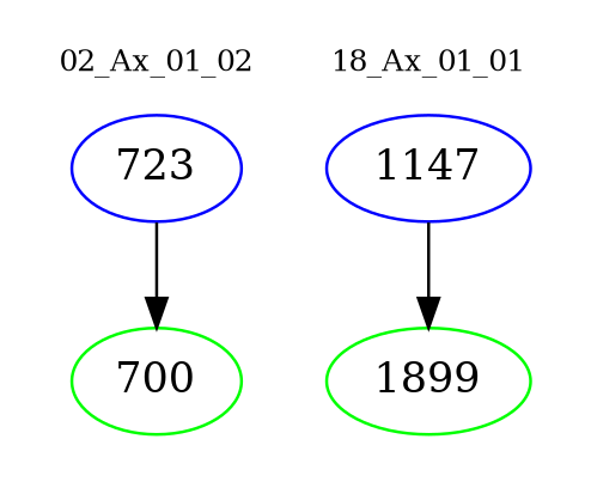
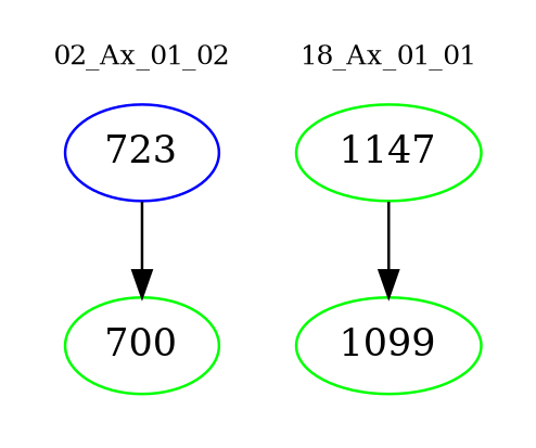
  digraph {
    node [color=blue]
    edge [color=black]
    n1 [label=723]
    n2 [color=green label=700]
-   n3 [label=1147]
-   n4 [color=green label=1899]
+   n3 [color=green label=1147]
+   n4 [color=green label=1099]
    subgraph cluster_1 {
      color=white
      fontsize=10
      label="02_Ax_01_02"
      n1
      n2
    }
    subgraph cluster_2 {
      color=white
      fontsize=10
      label="18_Ax_01_01"
      n3
      n4
    }
    n1 -> n2
    n3 -> n4
  }
